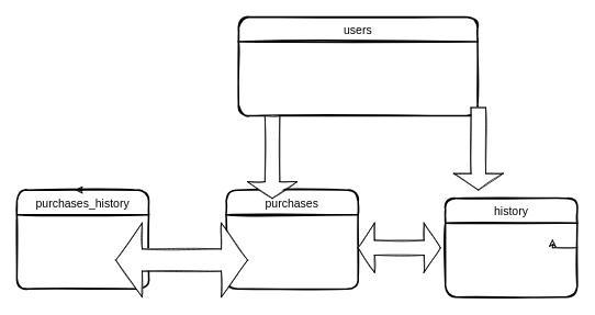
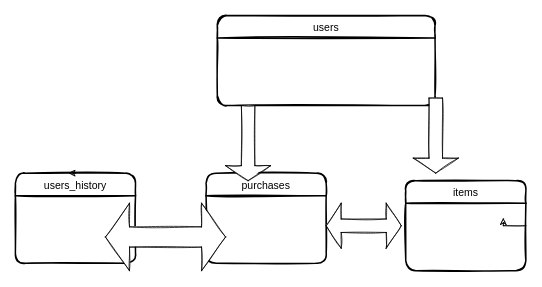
  <mxCell id="0" />
  <mxCell id="1" parent="0" />
  <mxCell id="2" value="users" style="swimlane;childLayout=stackLayout;horizontal=1;startSize=30;horizontalStack=0;rounded=1;fontSize=14;fontStyle=0;strokeWidth=2;resizeParent=0;resizeLast=1;shadow=0;dashed=0;align=center;sketch=1;" vertex="1" parent="1"><mxGeometry x="289" y="20" width="290" height="120" as="geometry" /></mxCell>
- <mxCell id="3" value="purchases_history" style="swimlane;childLayout=stackLayout;horizontal=1;startSize=30;horizontalStack=0;rounded=1;fontSize=14;fontStyle=0;strokeWidth=2;resizeParent=0;resizeLast=1;shadow=0;dashed=0;align=center;sketch=1;" vertex="1" parent="1"><mxGeometry y="230" width="160" height="120" as="geometry" x="20" /></mxCell>
+ <mxCell id="3" value="users_history" style="swimlane;childLayout=stackLayout;horizontal=1;startSize=30;horizontalStack=0;rounded=1;fontSize=14;fontStyle=0;strokeWidth=2;resizeParent=0;resizeLast=1;shadow=0;dashed=0;align=center;sketch=1;" vertex="1" parent="1"><mxGeometry y="230" width="160" height="120" as="geometry" x="20" /></mxCell>
  <mxCell id="4" style="edgeStyle=orthogonalEdgeStyle;rounded=0;sketch=1;orthogonalLoop=1;jettySize=auto;html=1;exitX=1;exitY=0.5;exitDx=0;exitDy=0;" edge="1" parent="1" source="5"><mxGeometry relative="1" as="geometry"><mxPoint x="670" y="290" as="targetPoint" /></mxGeometry></mxCell>
- <mxCell id="5" value="history" style="swimlane;childLayout=stackLayout;horizontal=1;startSize=30;horizontalStack=0;rounded=1;fontSize=14;fontStyle=0;strokeWidth=2;resizeParent=0;resizeLast=1;shadow=0;dashed=0;align=center;sketch=1;" vertex="1" parent="1"><mxGeometry x="540" y="240" width="160" height="120" as="geometry" /></mxCell>
+ <mxCell id="5" value="items" style="swimlane;childLayout=stackLayout;horizontal=1;startSize=30;horizontalStack=0;rounded=1;fontSize=14;fontStyle=0;strokeWidth=2;resizeParent=0;resizeLast=1;shadow=0;dashed=0;align=center;sketch=1;" vertex="1" parent="1"><mxGeometry x="540" y="240" width="160" height="120" as="geometry" /></mxCell>
  <mxCell id="6" value="purchases" style="swimlane;childLayout=stackLayout;horizontal=1;startSize=30;horizontalStack=0;rounded=1;fontSize=14;fontStyle=0;strokeWidth=2;resizeParent=0;resizeLast=1;shadow=0;dashed=0;align=center;sketch=1;" vertex="1" parent="1"><mxGeometry x="274" y="230" width="160" height="120" as="geometry" /></mxCell>
  <mxCell id="7" style="edgeStyle=orthogonalEdgeStyle;rounded=0;orthogonalLoop=1;jettySize=auto;html=1;exitX=0.5;exitY=0;exitDx=0;exitDy=0;entryX=0.444;entryY=-0.008;entryDx=0;entryDy=0;entryPerimeter=0;sketch=1;" edge="1" parent="1" source="3" target="3"><mxGeometry relative="1" as="geometry" /></mxCell>
  <mxCell id="8" value="" style="shape=singleArrow;direction=south;whiteSpace=wrap;html=1;sketch=1;" vertex="1" parent="1"><mxGeometry x="300" y="140" width="60" height="100" as="geometry" /></mxCell>
  <mxCell id="9" value="" style="shape=singleArrow;direction=south;whiteSpace=wrap;html=1;sketch=1;" vertex="1" parent="1"><mxGeometry x="550" y="130" width="60" height="100" as="geometry" /></mxCell>
  <mxCell id="10" value="" style="shape=doubleArrow;whiteSpace=wrap;html=1;sketch=1;" vertex="1" parent="1"><mxGeometry x="434" y="270" width="100" height="60" as="geometry" /></mxCell>
  <mxCell id="11" value="" style="shape=doubleArrow;whiteSpace=wrap;html=1;sketch=1;" vertex="1" parent="1"><mxGeometry x="140" y="270" width="160" height="90" as="geometry" /></mxCell>
